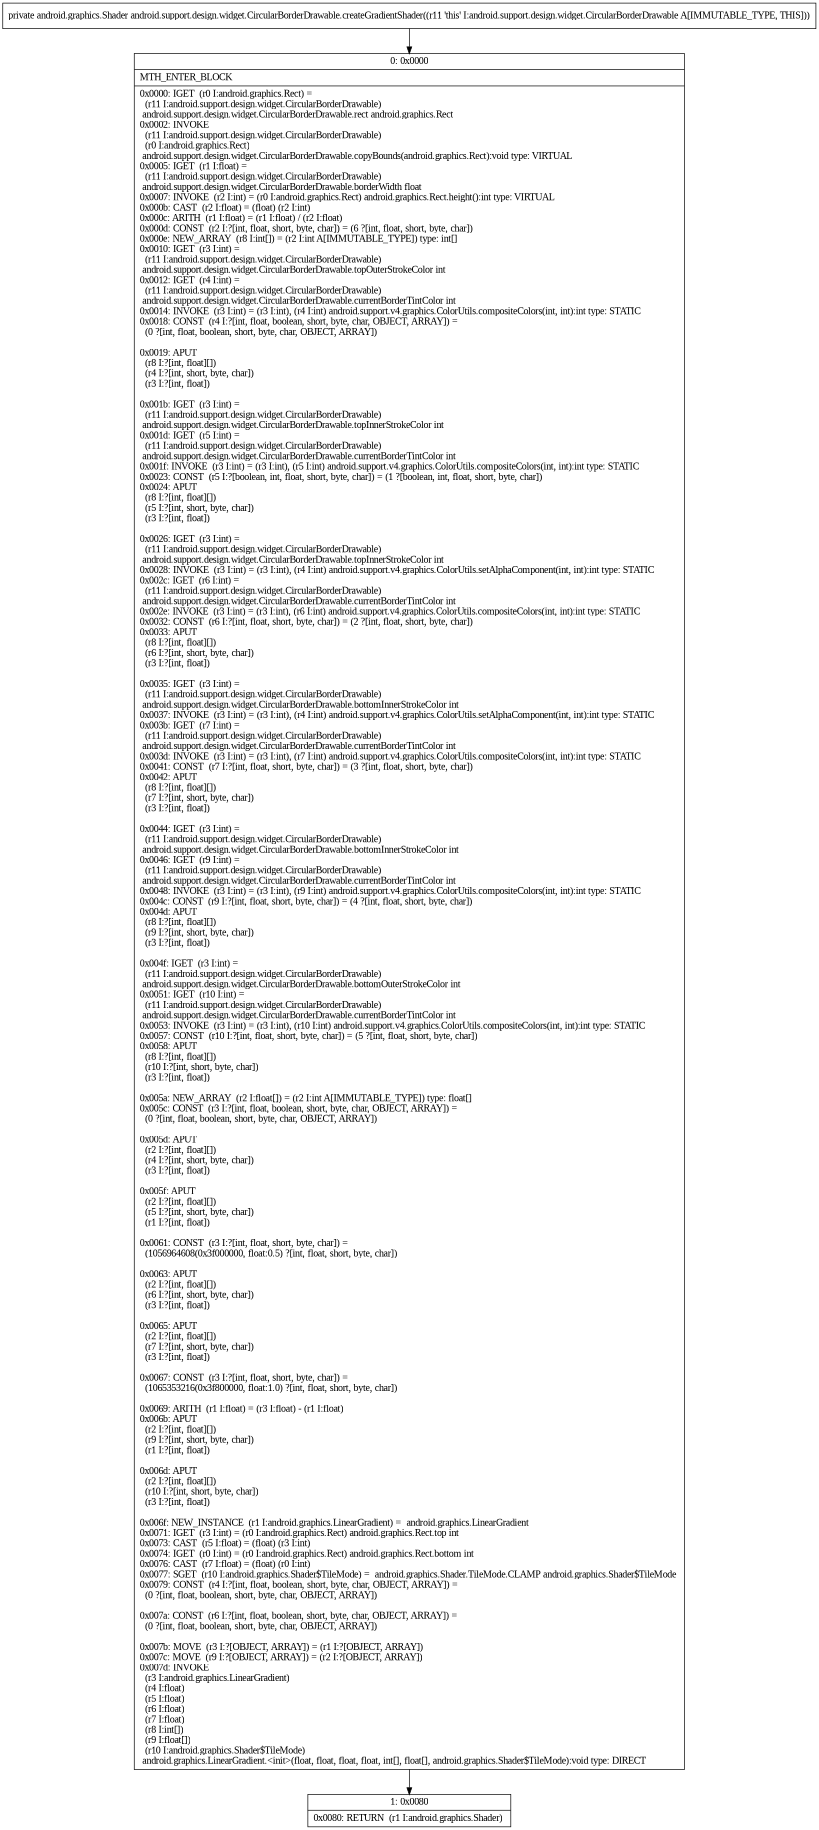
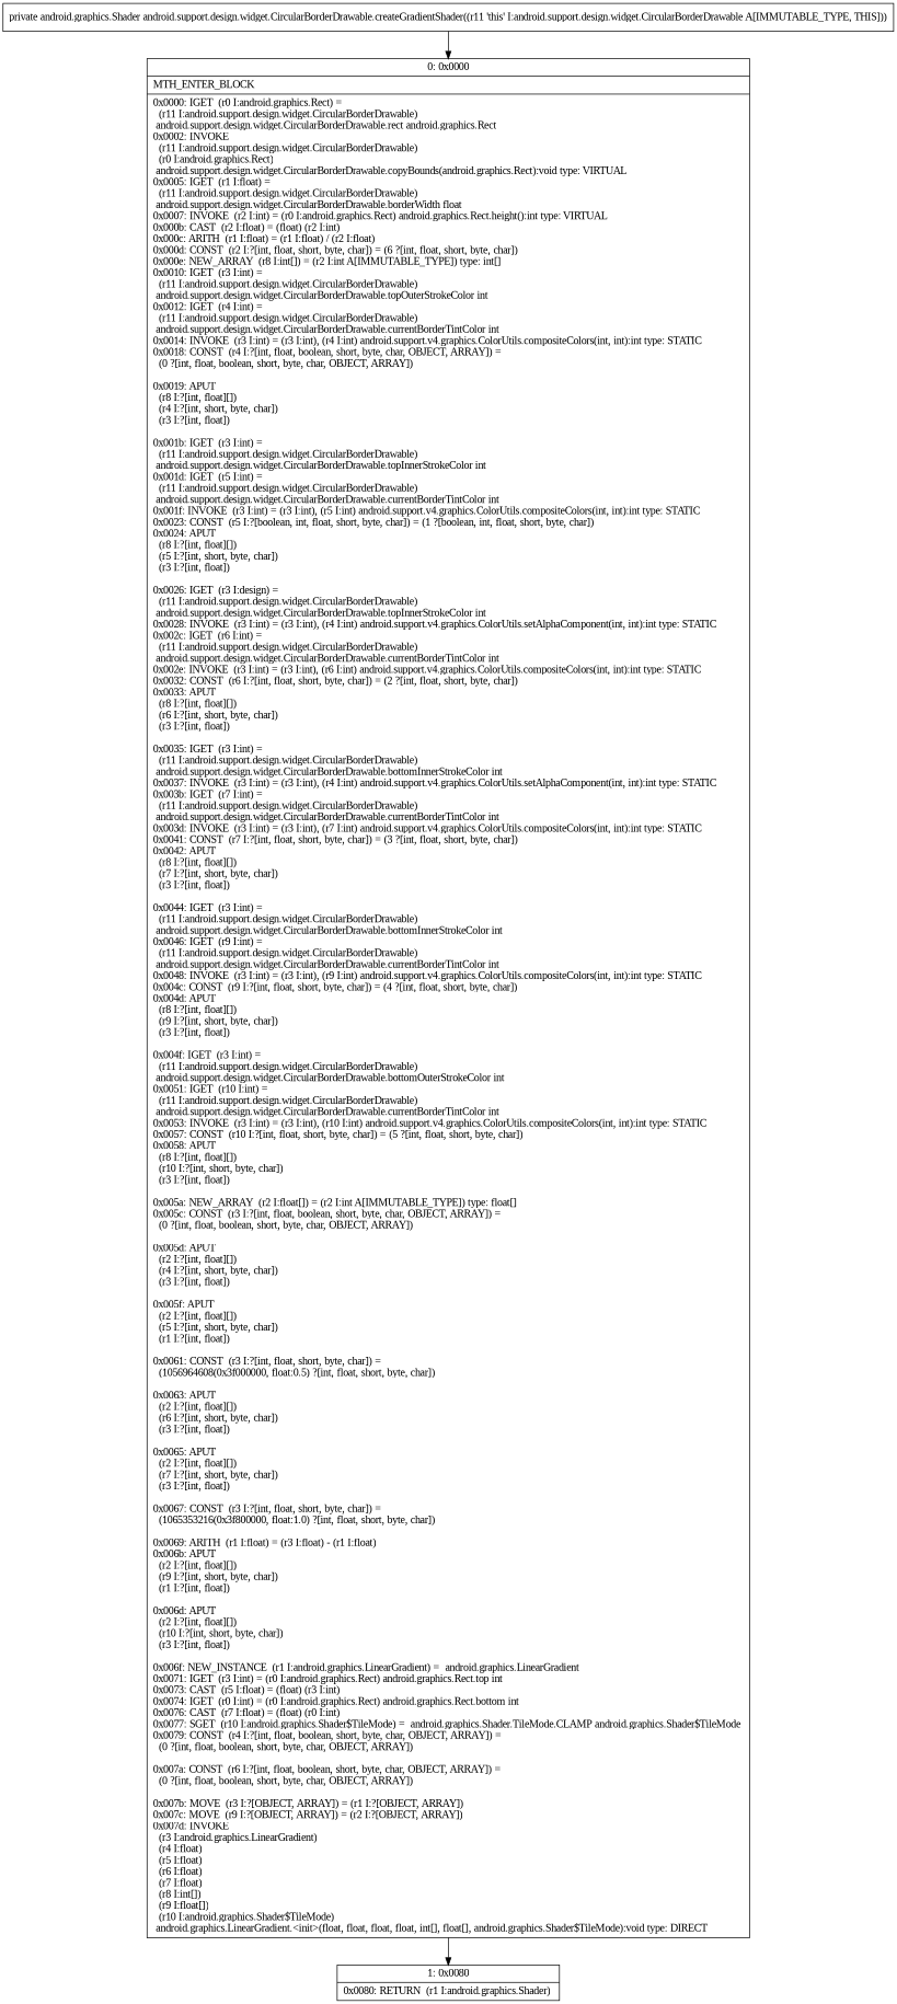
  digraph {
    fontname="Liberation Serif"
    node [shape=record fontname="Liberation Serif"]
    edge [fontname="Liberation Serif"]
-   n1 [label="{0\:\ 0x0000|MTH_ENTER_BLOCK\l|0x0000: IGET  (r0 I:android.graphics.Rect) = \l  (r11 I:android.support.design.widget.CircularBorderDrawable)\l android.support.design.widget.CircularBorderDrawable.rect android.graphics.Rect \l0x0002: INVOKE  \l  (r11 I:android.support.design.widget.CircularBorderDrawable)\l  (r0 I:android.graphics.Rect)\l android.support.design.widget.CircularBorderDrawable.copyBounds(android.graphics.Rect):void type: VIRTUAL \l0x0005: IGET  (r1 I:float) = \l  (r11 I:android.support.design.widget.CircularBorderDrawable)\l android.support.design.widget.CircularBorderDrawable.borderWidth float \l0x0007: INVOKE  (r2 I:int) = (r0 I:android.graphics.Rect) android.graphics.Rect.height():int type: VIRTUAL \l0x000b: CAST  (r2 I:float) = (float) (r2 I:int) \l0x000c: ARITH  (r1 I:float) = (r1 I:float) \/ (r2 I:float) \l0x000d: CONST  (r2 I:?[int, float, short, byte, char]) = (6 ?[int, float, short, byte, char]) \l0x000e: NEW_ARRAY  (r8 I:int[]) = (r2 I:int A[IMMUTABLE_TYPE]) type: int[] \l0x0010: IGET  (r3 I:int) = \l  (r11 I:android.support.design.widget.CircularBorderDrawable)\l android.support.design.widget.CircularBorderDrawable.topOuterStrokeColor int \l0x0012: IGET  (r4 I:int) = \l  (r11 I:android.support.design.widget.CircularBorderDrawable)\l android.support.design.widget.CircularBorderDrawable.currentBorderTintColor int \l0x0014: INVOKE  (r3 I:int) = (r3 I:int), (r4 I:int) android.support.v4.graphics.ColorUtils.compositeColors(int, int):int type: STATIC \l0x0018: CONST  (r4 I:?[int, float, boolean, short, byte, char, OBJECT, ARRAY]) = \l  (0 ?[int, float, boolean, short, byte, char, OBJECT, ARRAY])\l \l0x0019: APUT  \l  (r8 I:?[int, float][])\l  (r4 I:?[int, short, byte, char])\l  (r3 I:?[int, float])\l \l0x001b: IGET  (r3 I:int) = \l  (r11 I:android.support.design.widget.CircularBorderDrawable)\l android.support.design.widget.CircularBorderDrawable.topInnerStrokeColor int \l0x001d: IGET  (r5 I:int) = \l  (r11 I:android.support.design.widget.CircularBorderDrawable)\l android.support.design.widget.CircularBorderDrawable.currentBorderTintColor int \l0x001f: INVOKE  (r3 I:int) = (r3 I:int), (r5 I:int) android.support.v4.graphics.ColorUtils.compositeColors(int, int):int type: STATIC \l0x0023: CONST  (r5 I:?[boolean, int, float, short, byte, char]) = (1 ?[boolean, int, float, short, byte, char]) \l0x0024: APUT  \l  (r8 I:?[int, float][])\l  (r5 I:?[int, short, byte, char])\l  (r3 I:?[int, float])\l \l0x0026: IGET  (r3 I:int) = \l  (r11 I:android.support.design.widget.CircularBorderDrawable)\l android.support.design.widget.CircularBorderDrawable.topInnerStrokeColor int \l0x0028: INVOKE  (r3 I:int) = (r3 I:int), (r4 I:int) android.support.v4.graphics.ColorUtils.setAlphaComponent(int, int):int type: STATIC \l0x002c: IGET  (r6 I:int) = \l  (r11 I:android.support.design.widget.CircularBorderDrawable)\l android.support.design.widget.CircularBorderDrawable.currentBorderTintColor int \l0x002e: INVOKE  (r3 I:int) = (r3 I:int), (r6 I:int) android.support.v4.graphics.ColorUtils.compositeColors(int, int):int type: STATIC \l0x0032: CONST  (r6 I:?[int, float, short, byte, char]) = (2 ?[int, float, short, byte, char]) \l0x0033: APUT  \l  (r8 I:?[int, float][])\l  (r6 I:?[int, short, byte, char])\l  (r3 I:?[int, float])\l \l0x0035: IGET  (r3 I:int) = \l  (r11 I:android.support.design.widget.CircularBorderDrawable)\l android.support.design.widget.CircularBorderDrawable.bottomInnerStrokeColor int \l0x0037: INVOKE  (r3 I:int) = (r3 I:int), (r4 I:int) android.support.v4.graphics.ColorUtils.setAlphaComponent(int, int):int type: STATIC \l0x003b: IGET  (r7 I:int) = \l  (r11 I:android.support.design.widget.CircularBorderDrawable)\l android.support.design.widget.CircularBorderDrawable.currentBorderTintColor int \l0x003d: INVOKE  (r3 I:int) = (r3 I:int), (r7 I:int) android.support.v4.graphics.ColorUtils.compositeColors(int, int):int type: STATIC \l0x0041: CONST  (r7 I:?[int, float, short, byte, char]) = (3 ?[int, float, short, byte, char]) \l0x0042: APUT  \l  (r8 I:?[int, float][])\l  (r7 I:?[int, short, byte, char])\l  (r3 I:?[int, float])\l \l0x0044: IGET  (r3 I:int) = \l  (r11 I:android.support.design.widget.CircularBorderDrawable)\l android.support.design.widget.CircularBorderDrawable.bottomInnerStrokeColor int \l0x0046: IGET  (r9 I:int) = \l  (r11 I:android.support.design.widget.CircularBorderDrawable)\l android.support.design.widget.CircularBorderDrawable.currentBorderTintColor int \l0x0048: INVOKE  (r3 I:int) = (r3 I:int), (r9 I:int) android.support.v4.graphics.ColorUtils.compositeColors(int, int):int type: STATIC \l0x004c: CONST  (r9 I:?[int, float, short, byte, char]) = (4 ?[int, float, short, byte, char]) \l0x004d: APUT  \l  (r8 I:?[int, float][])\l  (r9 I:?[int, short, byte, char])\l  (r3 I:?[int, float])\l \l0x004f: IGET  (r3 I:int) = \l  (r11 I:android.support.design.widget.CircularBorderDrawable)\l android.support.design.widget.CircularBorderDrawable.bottomOuterStrokeColor int \l0x0051: IGET  (r10 I:int) = \l  (r11 I:android.support.design.widget.CircularBorderDrawable)\l android.support.design.widget.CircularBorderDrawable.currentBorderTintColor int \l0x0053: INVOKE  (r3 I:int) = (r3 I:int), (r10 I:int) android.support.v4.graphics.ColorUtils.compositeColors(int, int):int type: STATIC \l0x0057: CONST  (r10 I:?[int, float, short, byte, char]) = (5 ?[int, float, short, byte, char]) \l0x0058: APUT  \l  (r8 I:?[int, float][])\l  (r10 I:?[int, short, byte, char])\l  (r3 I:?[int, float])\l \l0x005a: NEW_ARRAY  (r2 I:float[]) = (r2 I:int A[IMMUTABLE_TYPE]) type: float[] \l0x005c: CONST  (r3 I:?[int, float, boolean, short, byte, char, OBJECT, ARRAY]) = \l  (0 ?[int, float, boolean, short, byte, char, OBJECT, ARRAY])\l \l0x005d: APUT  \l  (r2 I:?[int, float][])\l  (r4 I:?[int, short, byte, char])\l  (r3 I:?[int, float])\l \l0x005f: APUT  \l  (r2 I:?[int, float][])\l  (r5 I:?[int, short, byte, char])\l  (r1 I:?[int, float])\l \l0x0061: CONST  (r3 I:?[int, float, short, byte, char]) = \l  (1056964608(0x3f000000, float:0.5) ?[int, float, short, byte, char])\l \l0x0063: APUT  \l  (r2 I:?[int, float][])\l  (r6 I:?[int, short, byte, char])\l  (r3 I:?[int, float])\l \l0x0065: APUT  \l  (r2 I:?[int, float][])\l  (r7 I:?[int, short, byte, char])\l  (r3 I:?[int, float])\l \l0x0067: CONST  (r3 I:?[int, float, short, byte, char]) = \l  (1065353216(0x3f800000, float:1.0) ?[int, float, short, byte, char])\l \l0x0069: ARITH  (r1 I:float) = (r3 I:float) \- (r1 I:float) \l0x006b: APUT  \l  (r2 I:?[int, float][])\l  (r9 I:?[int, short, byte, char])\l  (r1 I:?[int, float])\l \l0x006d: APUT  \l  (r2 I:?[int, float][])\l  (r10 I:?[int, short, byte, char])\l  (r3 I:?[int, float])\l \l0x006f: NEW_INSTANCE  (r1 I:android.graphics.LinearGradient) =  android.graphics.LinearGradient \l0x0071: IGET  (r3 I:int) = (r0 I:android.graphics.Rect) android.graphics.Rect.top int \l0x0073: CAST  (r5 I:float) = (float) (r3 I:int) \l0x0074: IGET  (r0 I:int) = (r0 I:android.graphics.Rect) android.graphics.Rect.bottom int \l0x0076: CAST  (r7 I:float) = (float) (r0 I:int) \l0x0077: SGET  (r10 I:android.graphics.Shader$TileMode) =  android.graphics.Shader.TileMode.CLAMP android.graphics.Shader$TileMode \l0x0079: CONST  (r4 I:?[int, float, boolean, short, byte, char, OBJECT, ARRAY]) = \l  (0 ?[int, float, boolean, short, byte, char, OBJECT, ARRAY])\l \l0x007a: CONST  (r6 I:?[int, float, boolean, short, byte, char, OBJECT, ARRAY]) = \l  (0 ?[int, float, boolean, short, byte, char, OBJECT, ARRAY])\l \l0x007b: MOVE  (r3 I:?[OBJECT, ARRAY]) = (r1 I:?[OBJECT, ARRAY]) \l0x007c: MOVE  (r9 I:?[OBJECT, ARRAY]) = (r2 I:?[OBJECT, ARRAY]) \l0x007d: INVOKE  \l  (r3 I:android.graphics.LinearGradient)\l  (r4 I:float)\l  (r5 I:float)\l  (r6 I:float)\l  (r7 I:float)\l  (r8 I:int[])\l  (r9 I:float[])\l  (r10 I:android.graphics.Shader$TileMode)\l android.graphics.LinearGradient.\<init\>(float, float, float, float, int[], float[], android.graphics.Shader$TileMode):void type: DIRECT \l}"]
+   n1 [label="{0\:\ 0x0000|MTH_ENTER_BLOCK\l|0x0000: IGET  (r0 I:android.graphics.Rect) = \l  (r11 I:android.support.design.widget.CircularBorderDrawable)\l android.support.design.widget.CircularBorderDrawable.rect android.graphics.Rect \l0x0002: INVOKE  \l  (r11 I:android.support.design.widget.CircularBorderDrawable)\l  (r0 I:android.graphics.Rect)\l android.support.design.widget.CircularBorderDrawable.copyBounds(android.graphics.Rect):void type: VIRTUAL \l0x0005: IGET  (r1 I:float) = \l  (r11 I:android.support.design.widget.CircularBorderDrawable)\l android.support.design.widget.CircularBorderDrawable.borderWidth float \l0x0007: INVOKE  (r2 I:int) = (r0 I:android.graphics.Rect) android.graphics.Rect.height():int type: VIRTUAL \l0x000b: CAST  (r2 I:float) = (float) (r2 I:int) \l0x000c: ARITH  (r1 I:float) = (r1 I:float) \/ (r2 I:float) \l0x000d: CONST  (r2 I:?[int, float, short, byte, char]) = (6 ?[int, float, short, byte, char]) \l0x000e: NEW_ARRAY  (r8 I:int[]) = (r2 I:int A[IMMUTABLE_TYPE]) type: int[] \l0x0010: IGET  (r3 I:int) = \l  (r11 I:android.support.design.widget.CircularBorderDrawable)\l android.support.design.widget.CircularBorderDrawable.topOuterStrokeColor int \l0x0012: IGET  (r4 I:int) = \l  (r11 I:android.support.design.widget.CircularBorderDrawable)\l android.support.design.widget.CircularBorderDrawable.currentBorderTintColor int \l0x0014: INVOKE  (r3 I:int) = (r3 I:int), (r4 I:int) android.support.v4.graphics.ColorUtils.compositeColors(int, int):int type: STATIC \l0x0018: CONST  (r4 I:?[int, float, boolean, short, byte, char, OBJECT, ARRAY]) = \l  (0 ?[int, float, boolean, short, byte, char, OBJECT, ARRAY])\l \l0x0019: APUT  \l  (r8 I:?[int, float][])\l  (r4 I:?[int, short, byte, char])\l  (r3 I:?[int, float])\l \l0x001b: IGET  (r3 I:int) = \l  (r11 I:android.support.design.widget.CircularBorderDrawable)\l android.support.design.widget.CircularBorderDrawable.topInnerStrokeColor int \l0x001d: IGET  (r5 I:int) = \l  (r11 I:android.support.design.widget.CircularBorderDrawable)\l android.support.design.widget.CircularBorderDrawable.currentBorderTintColor int \l0x001f: INVOKE  (r3 I:int) = (r3 I:int), (r5 I:int) android.support.v4.graphics.ColorUtils.compositeColors(int, int):int type: STATIC \l0x0023: CONST  (r5 I:?[boolean, int, float, short, byte, char]) = (1 ?[boolean, int, float, short, byte, char]) \l0x0024: APUT  \l  (r8 I:?[int, float][])\l  (r5 I:?[int, short, byte, char])\l  (r3 I:?[int, float])\l \l0x0026: IGET  (r3 I:design) = \l  (r11 I:android.support.design.widget.CircularBorderDrawable)\l android.support.design.widget.CircularBorderDrawable.topInnerStrokeColor int \l0x0028: INVOKE  (r3 I:int) = (r3 I:int), (r4 I:int) android.support.v4.graphics.ColorUtils.setAlphaComponent(int, int):int type: STATIC \l0x002c: IGET  (r6 I:int) = \l  (r11 I:android.support.design.widget.CircularBorderDrawable)\l android.support.design.widget.CircularBorderDrawable.currentBorderTintColor int \l0x002e: INVOKE  (r3 I:int) = (r3 I:int), (r6 I:int) android.support.v4.graphics.ColorUtils.compositeColors(int, int):int type: STATIC \l0x0032: CONST  (r6 I:?[int, float, short, byte, char]) = (2 ?[int, float, short, byte, char]) \l0x0033: APUT  \l  (r8 I:?[int, float][])\l  (r6 I:?[int, short, byte, char])\l  (r3 I:?[int, float])\l \l0x0035: IGET  (r3 I:int) = \l  (r11 I:android.support.design.widget.CircularBorderDrawable)\l android.support.design.widget.CircularBorderDrawable.bottomInnerStrokeColor int \l0x0037: INVOKE  (r3 I:int) = (r3 I:int), (r4 I:int) android.support.v4.graphics.ColorUtils.setAlphaComponent(int, int):int type: STATIC \l0x003b: IGET  (r7 I:int) = \l  (r11 I:android.support.design.widget.CircularBorderDrawable)\l android.support.design.widget.CircularBorderDrawable.currentBorderTintColor int \l0x003d: INVOKE  (r3 I:int) = (r3 I:int), (r7 I:int) android.support.v4.graphics.ColorUtils.compositeColors(int, int):int type: STATIC \l0x0041: CONST  (r7 I:?[int, float, short, byte, char]) = (3 ?[int, float, short, byte, char]) \l0x0042: APUT  \l  (r8 I:?[int, float][])\l  (r7 I:?[int, short, byte, char])\l  (r3 I:?[int, float])\l \l0x0044: IGET  (r3 I:int) = \l  (r11 I:android.support.design.widget.CircularBorderDrawable)\l android.support.design.widget.CircularBorderDrawable.bottomInnerStrokeColor int \l0x0046: IGET  (r9 I:int) = \l  (r11 I:android.support.design.widget.CircularBorderDrawable)\l android.support.design.widget.CircularBorderDrawable.currentBorderTintColor int \l0x0048: INVOKE  (r3 I:int) = (r3 I:int), (r9 I:int) android.support.v4.graphics.ColorUtils.compositeColors(int, int):int type: STATIC \l0x004c: CONST  (r9 I:?[int, float, short, byte, char]) = (4 ?[int, float, short, byte, char]) \l0x004d: APUT  \l  (r8 I:?[int, float][])\l  (r9 I:?[int, short, byte, char])\l  (r3 I:?[int, float])\l \l0x004f: IGET  (r3 I:int) = \l  (r11 I:android.support.design.widget.CircularBorderDrawable)\l android.support.design.widget.CircularBorderDrawable.bottomOuterStrokeColor int \l0x0051: IGET  (r10 I:int) = \l  (r11 I:android.support.design.widget.CircularBorderDrawable)\l android.support.design.widget.CircularBorderDrawable.currentBorderTintColor int \l0x0053: INVOKE  (r3 I:int) = (r3 I:int), (r10 I:int) android.support.v4.graphics.ColorUtils.compositeColors(int, int):int type: STATIC \l0x0057: CONST  (r10 I:?[int, float, short, byte, char]) = (5 ?[int, float, short, byte, char]) \l0x0058: APUT  \l  (r8 I:?[int, float][])\l  (r10 I:?[int, short, byte, char])\l  (r3 I:?[int, float])\l \l0x005a: NEW_ARRAY  (r2 I:float[]) = (r2 I:int A[IMMUTABLE_TYPE]) type: float[] \l0x005c: CONST  (r3 I:?[int, float, boolean, short, byte, char, OBJECT, ARRAY]) = \l  (0 ?[int, float, boolean, short, byte, char, OBJECT, ARRAY])\l \l0x005d: APUT  \l  (r2 I:?[int, float][])\l  (r4 I:?[int, short, byte, char])\l  (r3 I:?[int, float])\l \l0x005f: APUT  \l  (r2 I:?[int, float][])\l  (r5 I:?[int, short, byte, char])\l  (r1 I:?[int, float])\l \l0x0061: CONST  (r3 I:?[int, float, short, byte, char]) = \l  (1056964608(0x3f000000, float:0.5) ?[int, float, short, byte, char])\l \l0x0063: APUT  \l  (r2 I:?[int, float][])\l  (r6 I:?[int, short, byte, char])\l  (r3 I:?[int, float])\l \l0x0065: APUT  \l  (r2 I:?[int, float][])\l  (r7 I:?[int, short, byte, char])\l  (r3 I:?[int, float])\l \l0x0067: CONST  (r3 I:?[int, float, short, byte, char]) = \l  (1065353216(0x3f800000, float:1.0) ?[int, float, short, byte, char])\l \l0x0069: ARITH  (r1 I:float) = (r3 I:float) \- (r1 I:float) \l0x006b: APUT  \l  (r2 I:?[int, float][])\l  (r9 I:?[int, short, byte, char])\l  (r1 I:?[int, float])\l \l0x006d: APUT  \l  (r2 I:?[int, float][])\l  (r10 I:?[int, short, byte, char])\l  (r3 I:?[int, float])\l \l0x006f: NEW_INSTANCE  (r1 I:android.graphics.LinearGradient) =  android.graphics.LinearGradient \l0x0071: IGET  (r3 I:int) = (r0 I:android.graphics.Rect) android.graphics.Rect.top int \l0x0073: CAST  (r5 I:float) = (float) (r3 I:int) \l0x0074: IGET  (r0 I:int) = (r0 I:android.graphics.Rect) android.graphics.Rect.bottom int \l0x0076: CAST  (r7 I:float) = (float) (r0 I:int) \l0x0077: SGET  (r10 I:android.graphics.Shader$TileMode) =  android.graphics.Shader.TileMode.CLAMP android.graphics.Shader$TileMode \l0x0079: CONST  (r4 I:?[int, float, boolean, short, byte, char, OBJECT, ARRAY]) = \l  (0 ?[int, float, boolean, short, byte, char, OBJECT, ARRAY])\l \l0x007a: CONST  (r6 I:?[int, float, boolean, short, byte, char, OBJECT, ARRAY]) = \l  (0 ?[int, float, boolean, short, byte, char, OBJECT, ARRAY])\l \l0x007b: MOVE  (r3 I:?[OBJECT, ARRAY]) = (r1 I:?[OBJECT, ARRAY]) \l0x007c: MOVE  (r9 I:?[OBJECT, ARRAY]) = (r2 I:?[OBJECT, ARRAY]) \l0x007d: INVOKE  \l  (r3 I:android.graphics.LinearGradient)\l  (r4 I:float)\l  (r5 I:float)\l  (r6 I:float)\l  (r7 I:float)\l  (r8 I:int[])\l  (r9 I:float[])\l  (r10 I:android.graphics.Shader$TileMode)\l android.graphics.LinearGradient.\<init\>(float, float, float, float, int[], float[], android.graphics.Shader$TileMode):void type: DIRECT \l}"]
    n2 [label="{1\:\ 0x0080|0x0080: RETURN  (r1 I:android.graphics.Shader) \l}"]
    n3 [label="{private android.graphics.Shader android.support.design.widget.CircularBorderDrawable.createGradientShader((r11 'this' I:android.support.design.widget.CircularBorderDrawable A[IMMUTABLE_TYPE, THIS])) }"]
    n1 -> n2
    n3 -> n1
  }
